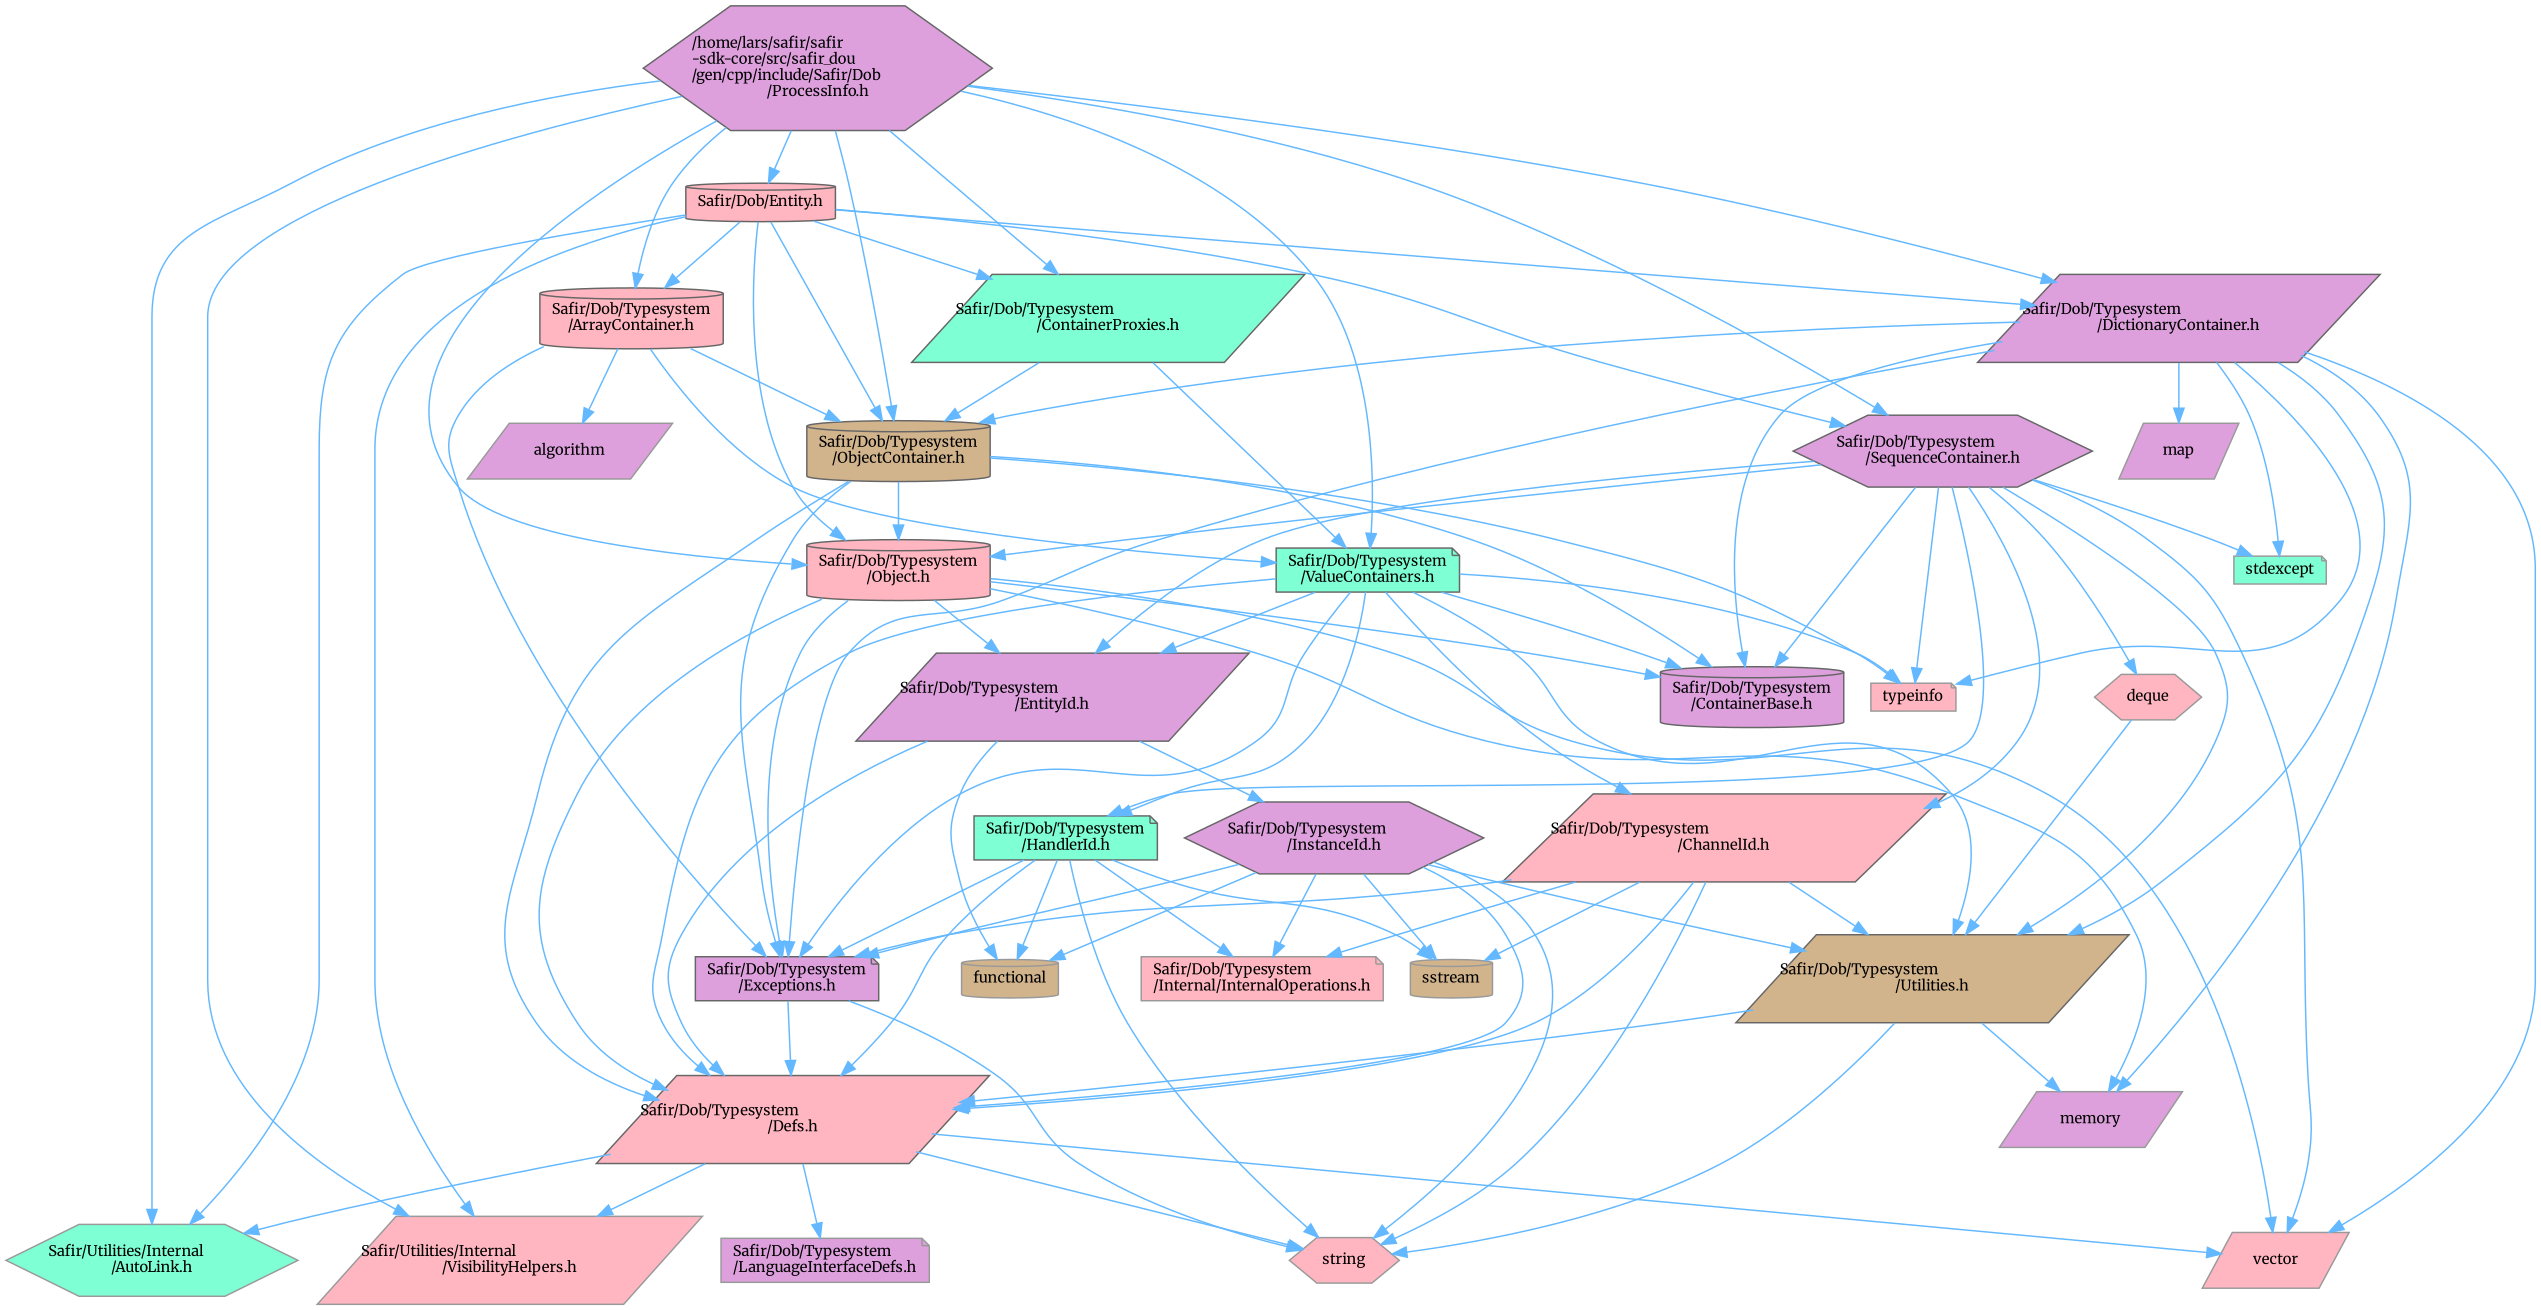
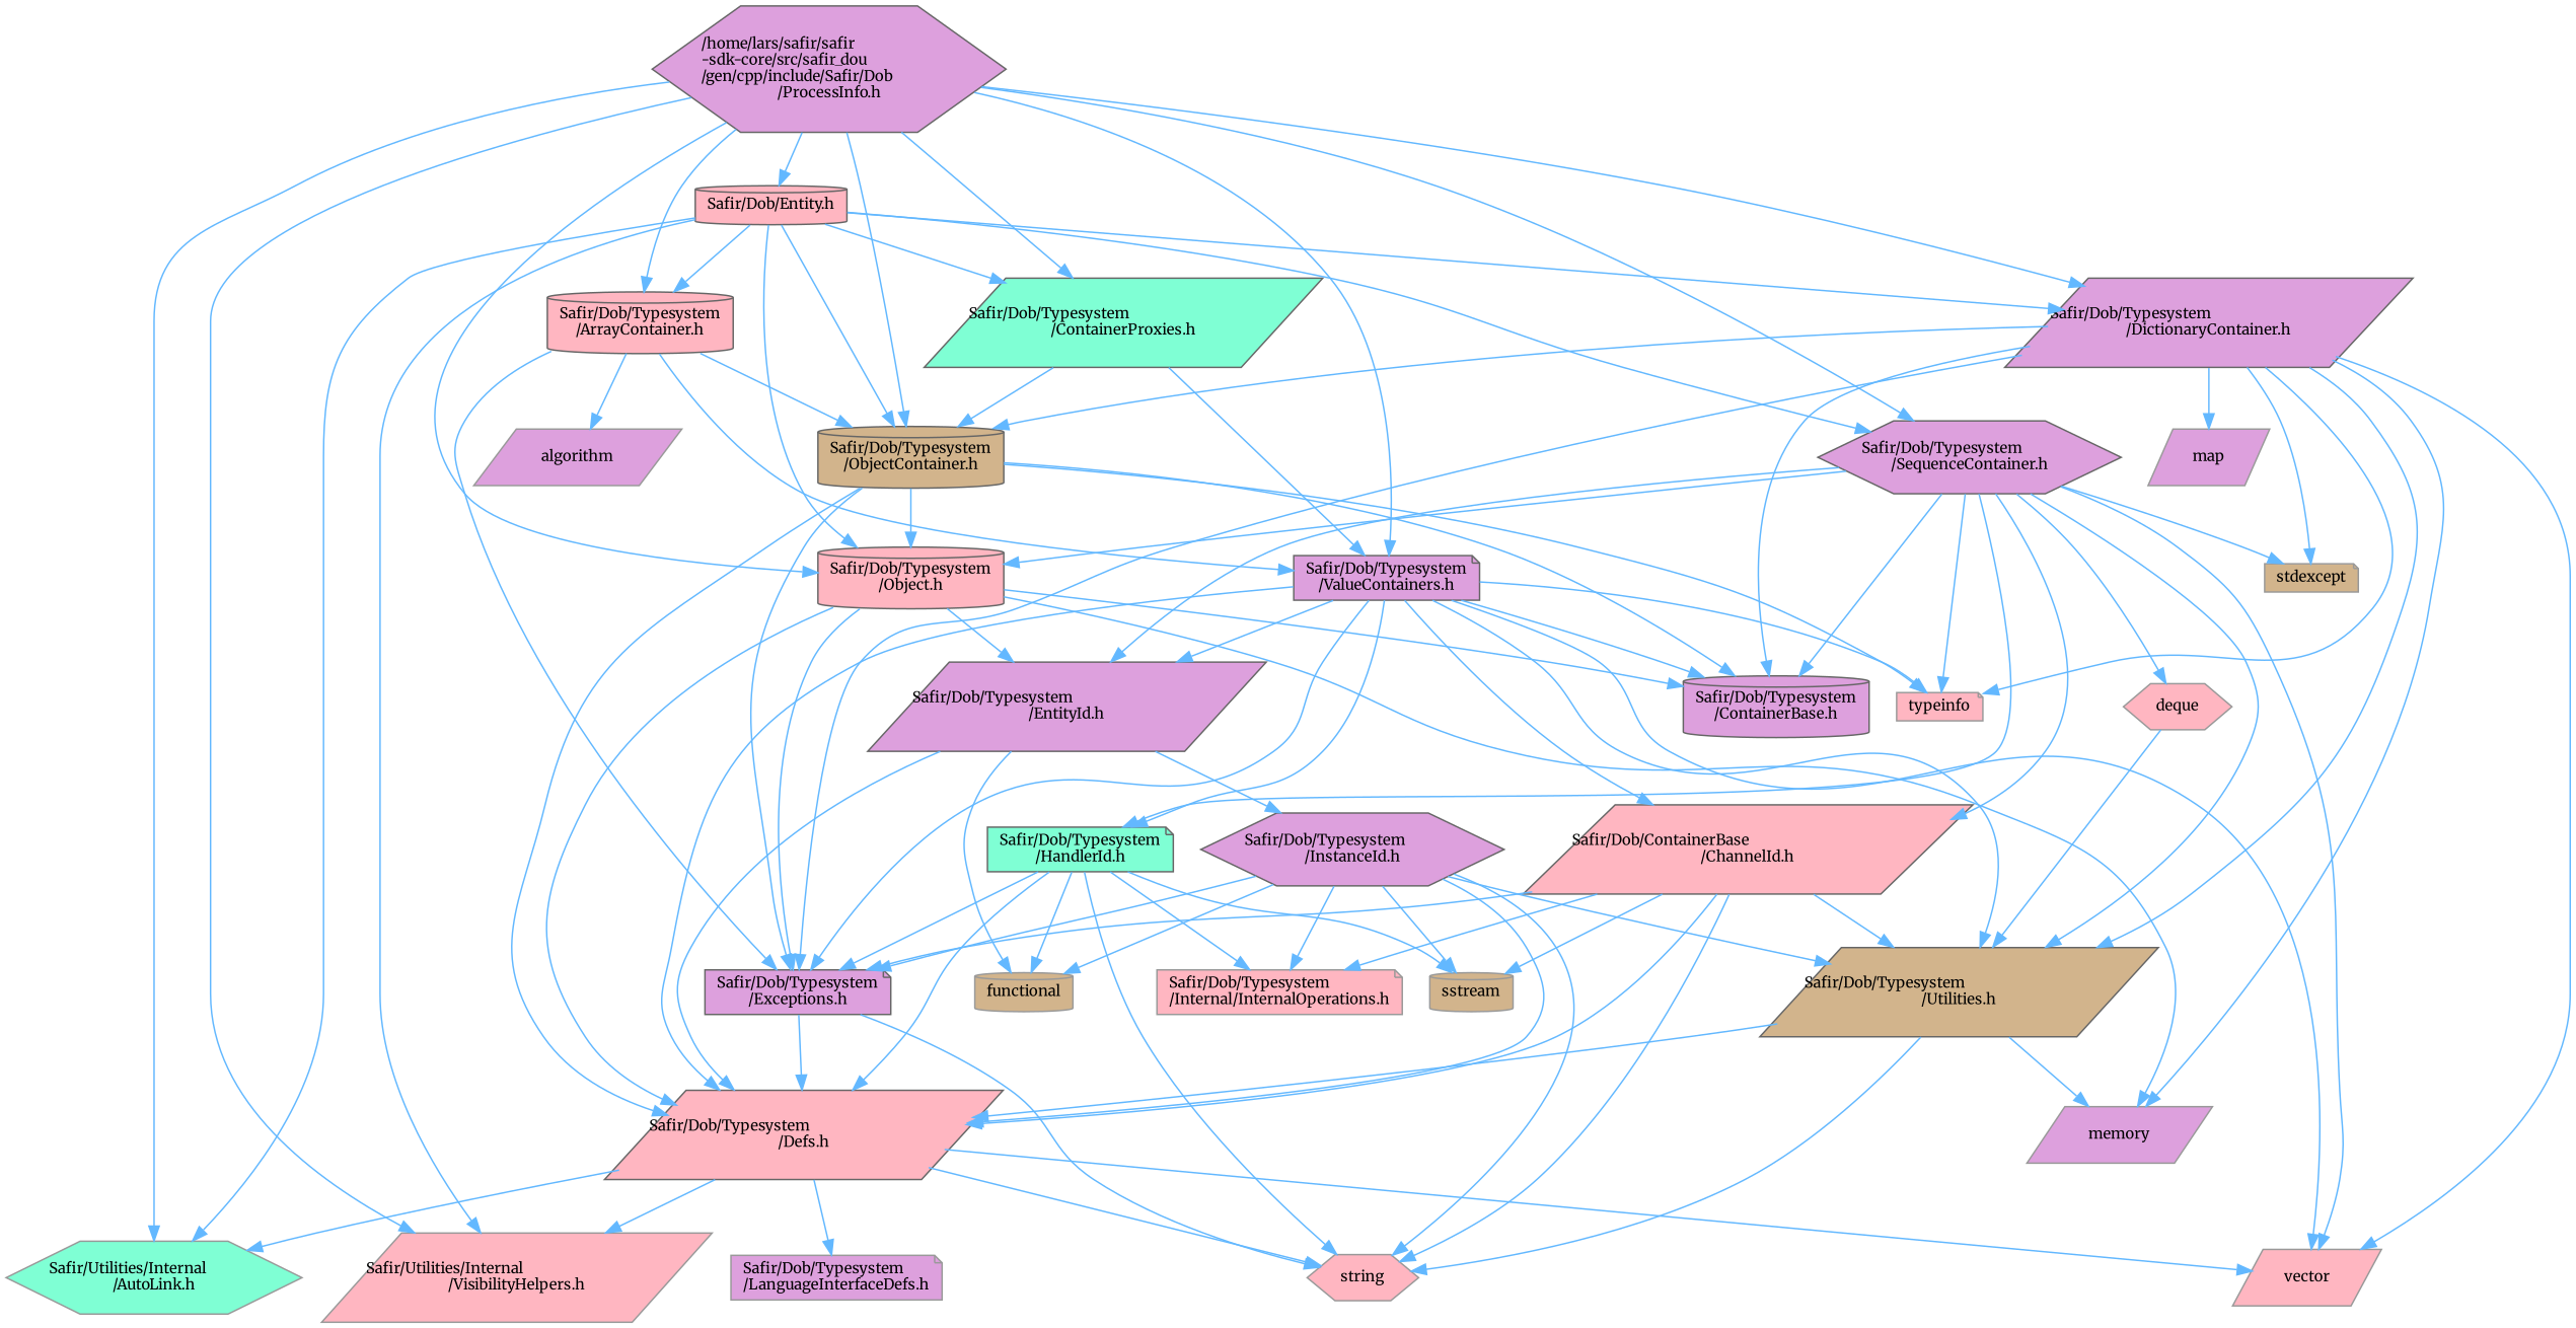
  digraph {
    fontname=Merriweather
    node [color=grey40 fillcolor=plum fontname=Merriweather fontsize=10 shape=parallelogram style=filled]
    edge [color=steelblue1 fontname=Merriweather fontsize=10 labelfontname=Helvetica labelfontsize=10 style=solid]
    n1 [color=gray40 fontcolor=black height=0.2 label="/home/lars/safir/safir\l-sdk-core/src/safir_dou\l/gen/cpp/include/Safir/Dob\l/ProcessInfo.h" shape=hexagon width=0.4]
    n2 [fillcolor=lightpink height=0.2 label="Safir/Dob/Typesystem\l/Object.h" shape=cylinder width=0.4]
    n3 [color=grey60 fillcolor=lightpink height=0.2 label="Safir/Utilities/Internal\l/VisibilityHelpers.h" width=0.4]
    n4 [color=grey60 fillcolor=aquamarine height=0.2 label="Safir/Utilities/Internal\l/AutoLink.h" shape=hexagon width=0.4]
    n5 [fillcolor=tan height=0.2 label="Safir/Dob/Typesystem\l/ObjectContainer.h" shape=cylinder width=0.4]
    n6 [fillcolor=lightpink height=0.2 label="Safir/Dob/Typesystem\l/ArrayContainer.h" shape=cylinder width=0.4]
-   n7 [fillcolor=aquamarine height=0.2 label="Safir/Dob/Typesystem\l/ValueContainers.h" shape=note width=0.4]
+   n7 [height=0.2 label="Safir/Dob/Typesystem\l/ValueContainers.h" shape=note width=0.4]
    n8 [height=0.2 label="Safir/Dob/Typesystem\l/SequenceContainer.h" shape=hexagon width=0.4]
    n9 [height=0.2 label="Safir/Dob/Typesystem\l/DictionaryContainer.h" width=0.4]
    n10 [fillcolor=aquamarine height=0.2 label="Safir/Dob/Typesystem\l/ContainerProxies.h" width=0.4]
    n11 [fillcolor=lightpink height=0.2 label="Safir/Dob/Entity.h" shape=cylinder width=0.4]
    n12 [color=grey60 height=0.2 label=memory width=0.4]
    n13 [fillcolor=lightpink height=0.2 label="Safir/Dob/Typesystem\l/Defs.h" width=0.4]
    n14 [height=0.2 label="Safir/Dob/Typesystem\l/ContainerBase.h" shape=cylinder width=0.4]
    n15 [height=0.2 label="Safir/Dob/Typesystem\l/EntityId.h" width=0.4]
    n16 [height=0.2 label="Safir/Dob/Typesystem\l/Exceptions.h" shape=note width=0.4]
    n17 [color=grey60 fillcolor=lightpink height=0.2 label=typeinfo shape=note width=0.4]
    n18 [color=grey60 height=0.2 label=algorithm width=0.4]
    n19 [color=grey60 fillcolor=lightpink height=0.2 label=vector width=0.4]
    n20 [fillcolor=tan height=0.2 label="Safir/Dob/Typesystem\l/Utilities.h" width=0.4]
-   n21 [fillcolor=lightpink height=0.2 label="Safir/Dob/Typesystem\l/ChannelId.h" width=0.4]
+   n21 [fillcolor=lightpink height=0.2 label="Safir/Dob/ContainerBase\l/ChannelId.h" width=0.4]
    n22 [fillcolor=aquamarine height=0.2 label="Safir/Dob/Typesystem\l/HandlerId.h" shape=note width=0.4]
    n23 [color=grey60 fillcolor=lightpink height=0.2 label=deque shape=hexagon width=0.4]
-   n24 [color=grey60 fillcolor=aquamarine height=0.2 label=stdexcept shape=note width=0.4]
+   n24 [color=grey60 fillcolor=tan height=0.2 label=stdexcept shape=note width=0.4]
    n25 [color=grey60 height=0.2 label=map width=0.4]
    n26 [color=grey60 height=0.2 label="Safir/Dob/Typesystem\l/LanguageInterfaceDefs.h" shape=note width=0.4]
    n27 [color=grey60 fillcolor=lightpink height=0.2 label=string shape=hexagon width=0.4]
    n28 [color=grey60 fillcolor=tan height=0.2 label=functional shape=cylinder width=0.4]
    n29 [height=0.2 label="Safir/Dob/Typesystem\l/InstanceId.h" shape=hexagon width=0.4]
    n30 [color=grey60 fillcolor=lightpink height=0.2 label="Safir/Dob/Typesystem\l/Internal/InternalOperations.h" shape=note width=0.4]
    n31 [color=grey60 fillcolor=tan height=0.2 label=sstream shape=cylinder width=0.4]
    n1 -> n2
    n1 -> n3
    n1 -> n4
    n1 -> n5
    n1 -> n6
    n1 -> n7
    n1 -> n8
    n1 -> n9
    n1 -> n10
    n1 -> n11
    n2 -> n12
    n2 -> n13
    n2 -> n14
    n2 -> n15
    n2 -> n16
    n5 -> n2
    n5 -> n13
    n5 -> n14
    n5 -> n16
    n5 -> n17
    n6 -> n5
    n6 -> n7
    n6 -> n16
    n6 -> n18
    n7 -> n13
    n7 -> n14
    n7 -> n15
    n7 -> n16
    n7 -> n17
-   n2 -> n19
+   n7 -> n19
    n7 -> n20
    n7 -> n21
    n7 -> n22
    n8 -> n2
    n8 -> n14
    n8 -> n15
    n8 -> n17
    n8 -> n19
    n8 -> n20
    n8 -> n21
    n8 -> n22
    n8 -> n23
    n8 -> n24
    n9 -> n5
    n9 -> n12
    n9 -> n14
    n9 -> n16
    n9 -> n17
    n9 -> n19
    n9 -> n20
    n9 -> n24
    n9 -> n25
    n10 -> n5
    n10 -> n7
    n11 -> n2
    n11 -> n3
    n11 -> n4
    n11 -> n5
    n11 -> n6
    n11 -> n8
    n11 -> n9
    n11 -> n10
    n13 -> n3
    n13 -> n4
    n13 -> n19
    n13 -> n26
    n13 -> n27
    n15 -> n13
    n15 -> n28
    n15 -> n29
    n16 -> n13
    n16 -> n27
    n20 -> n12
    n20 -> n13
    n20 -> n27
    n21 -> n13
    n21 -> n16
    n21 -> n20
    n21 -> n27
    n21 -> n30
    n21 -> n31
    n22 -> n13
    n22 -> n16
    n22 -> n27
    n22 -> n28
    n22 -> n30
    n22 -> n31
    n23 -> n20
    n29 -> n13
    n29 -> n16
    n29 -> n20
    n29 -> n27
    n29 -> n28
    n29 -> n30
    n29 -> n31
  }
